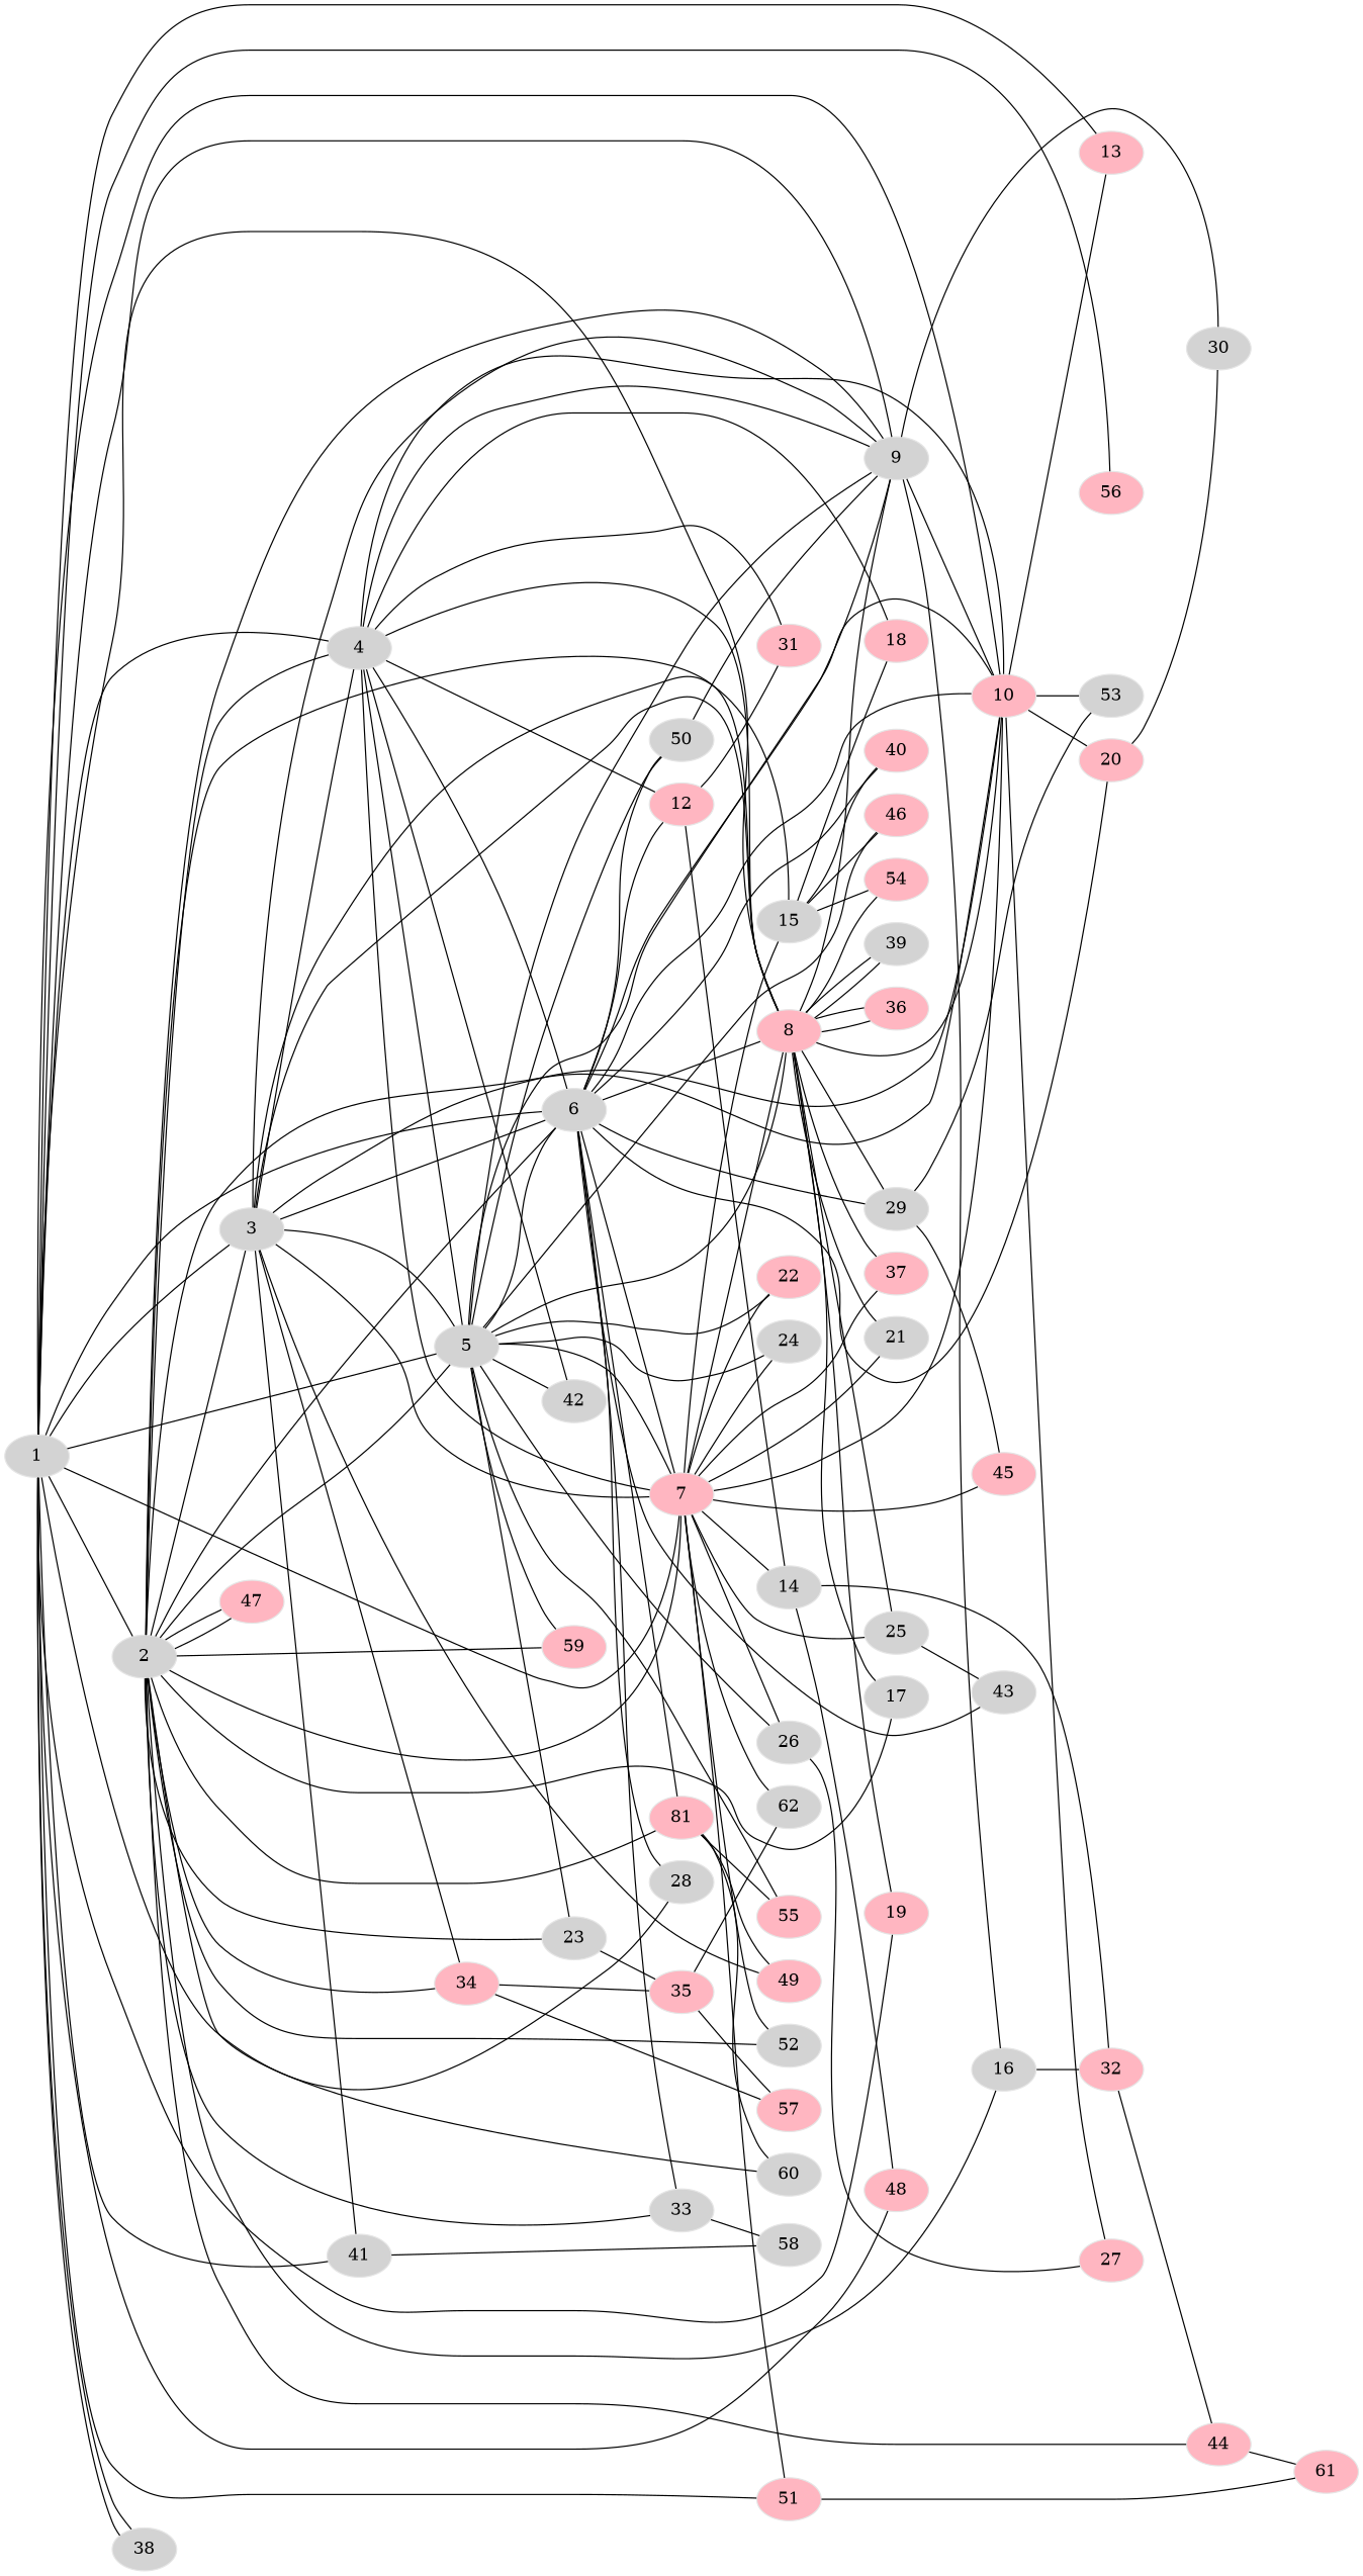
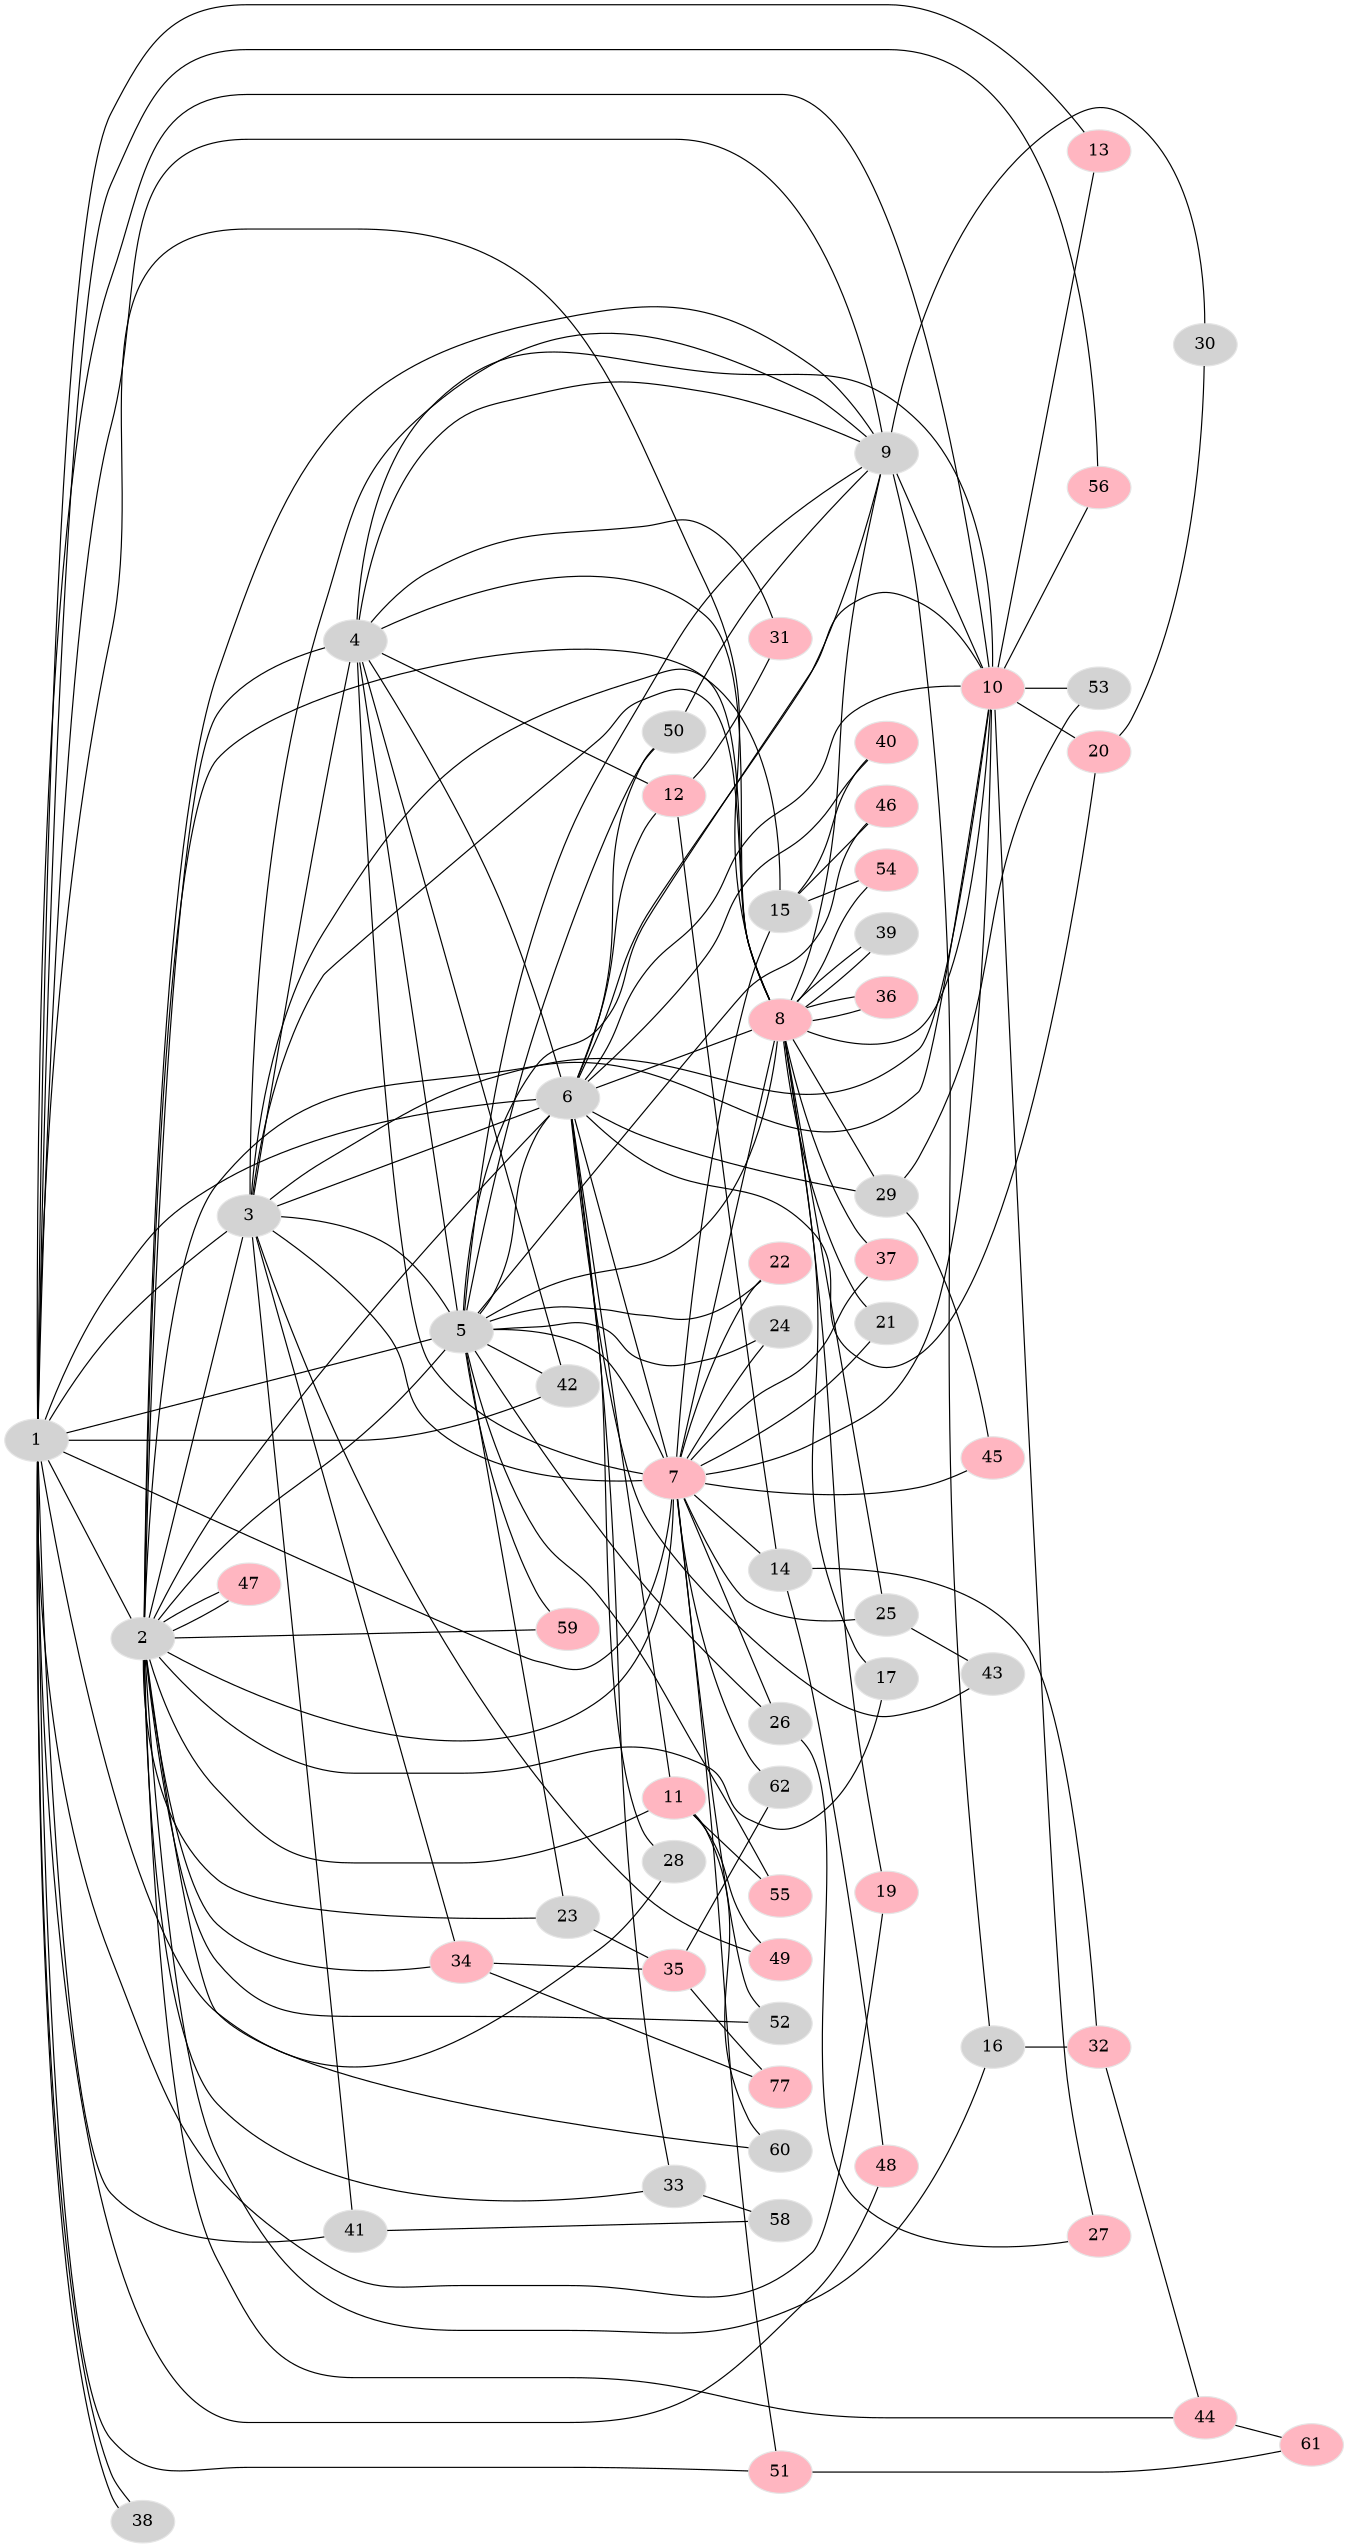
  graph {
    rankdir=LR
    node [color=gray90 fillcolor=lightgrey style=filled]
    1
    2
    3
    4
    5
    6
    7 [fillcolor=lightpink]
    8 [fillcolor=lightpink]
    9
    10 [fillcolor=lightpink]
    13 [fillcolor=lightpink]
    19 [fillcolor=lightpink]
    28
    38
    41
    48 [fillcolor=lightpink]
    51 [fillcolor=lightpink]
    56 [fillcolor=lightpink]
-   11 [fillcolor=lightpink label=81]
+   11 [fillcolor=lightpink]
    16
    17
    23
    33
    34 [fillcolor=lightpink]
    44 [fillcolor=lightpink]
    47 [fillcolor=lightpink]
    52
    59 [fillcolor=lightpink]
    60
    15
    49 [fillcolor=lightpink]
    12 [fillcolor=lightpink]
-   18 [fillcolor=lightpink]
    31 [fillcolor=lightpink]
    42
    22 [fillcolor=lightpink]
    24
    26
    46 [fillcolor=lightpink]
    50
    55 [fillcolor=lightpink]
    20 [fillcolor=lightpink]
    29
    40 [fillcolor=lightpink]
    43
    14
    21
    25
    37 [fillcolor=lightpink]
    45 [fillcolor=lightpink]
    62
    36 [fillcolor=lightpink]
    39
    54 [fillcolor=lightpink]
    30
    27 [fillcolor=lightpink]
    53
    58
    61 [fillcolor=lightpink]
    32 [fillcolor=lightpink]
    35 [fillcolor=lightpink]
-   57 [fillcolor=lightpink]
+   57 [fillcolor=lightpink label=77]
    1 -- 2
    1 -- 3
-   1 -- 4
+   1 -- 42
    1 -- 5
    1 -- 6
    1 -- 7
    1 -- 8
    1 -- 9
    1 -- 10
    1 -- 13
    1 -- 19
    1 -- 28
    1 -- 38
    1 -- 38
    1 -- 41
    1 -- 48
    1 -- 51
    1 -- 56
    2 -- 3
    2 -- 4
    2 -- 5
    2 -- 6
    2 -- 7
    2 -- 8
    2 -- 9
    2 -- 10
    2 -- 11
    2 -- 16
    2 -- 17
    2 -- 23
    2 -- 33
    2 -- 34
    2 -- 44
    2 -- 47
    2 -- 47
    2 -- 52
    2 -- 59
    2 -- 60
    3 -- 4
    3 -- 5
    3 -- 6
    3 -- 7
    3 -- 8
    3 -- 9
    3 -- 10
    3 -- 41
    3 -- 34
    3 -- 15
    3 -- 49
    4 -- 5
    4 -- 6
    4 -- 7
    4 -- 8
    4 -- 9
    4 -- 10
    4 -- 12
-   4 -- 18
    4 -- 31
    4 -- 42
    5 -- 6
    5 -- 7
    5 -- 8
    5 -- 9
    5 -- 10
    5 -- 23
    5 -- 59
    5 -- 42
    5 -- 22
    5 -- 24
    5 -- 26
    5 -- 46
    5 -- 50
    5 -- 55
    6 -- 7
    6 -- 8
    6 -- 9
    6 -- 10
    6 -- 28
    6 -- 11
    6 -- 33
    6 -- 12
    6 -- 50
    6 -- 20
    6 -- 29
    6 -- 40
    6 -- 43
    7 -- 8
    7 -- 10
    7 -- 51
    7 -- 52
    7 -- 15
    7 -- 22
    7 -- 24
    7 -- 26
    7 -- 14
    7 -- 21
    7 -- 25
    7 -- 37
    7 -- 45
    7 -- 62
    8 -- 9
    8 -- 10
    8 -- 19
    8 -- 17
    8 -- 29
    8 -- 21
    8 -- 25
    8 -- 37
    8 -- 36
    8 -- 36
    8 -- 39
    8 -- 39
    8 -- 54
    9 -- 10
    9 -- 16
    9 -- 30
    10 -- 13
+   10 -- 56
    10 -- 20
    10 -- 27
    10 -- 53
    41 -- 58
    51 -- 61
    11 -- 60
    11 -- 49
    11 -- 55
    16 -- 32
    23 -- 35
    33 -- 58
    34 -- 35
    34 -- 57
    44 -- 61
-   15 -- 18
    15 -- 46
    15 -- 40
    15 -- 54
    12 -- 31
    12 -- 14
    26 -- 27
    50 -- 9
    20 -- 30
    29 -- 45
    29 -- 53
    14 -- 48
    14 -- 32
    25 -- 43
    32 -- 44
    35 -- 62
    35 -- 57
  }
